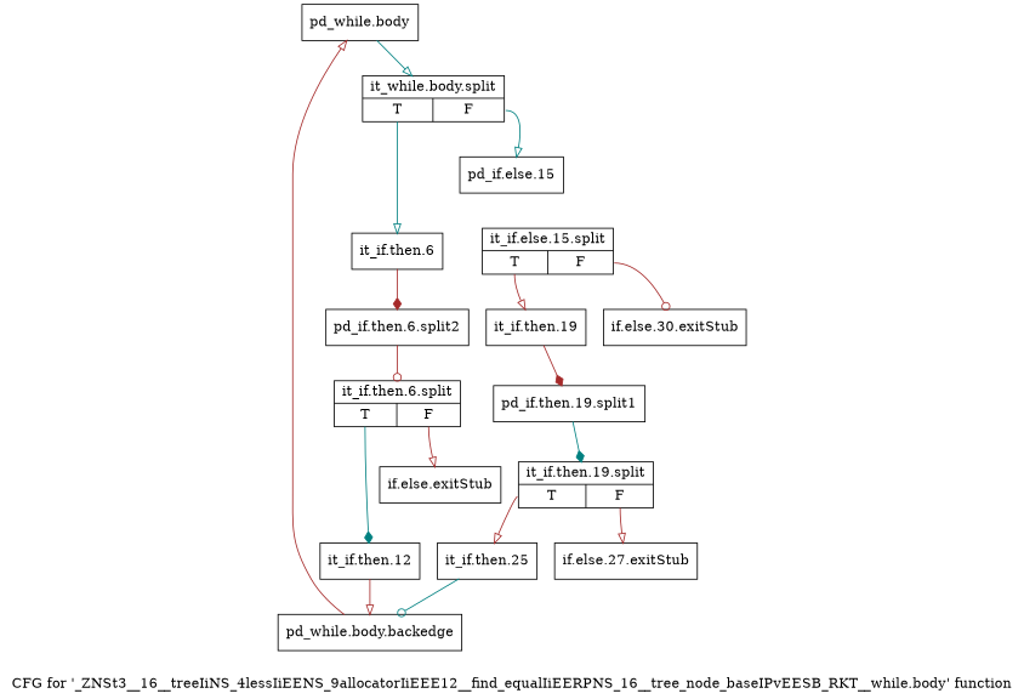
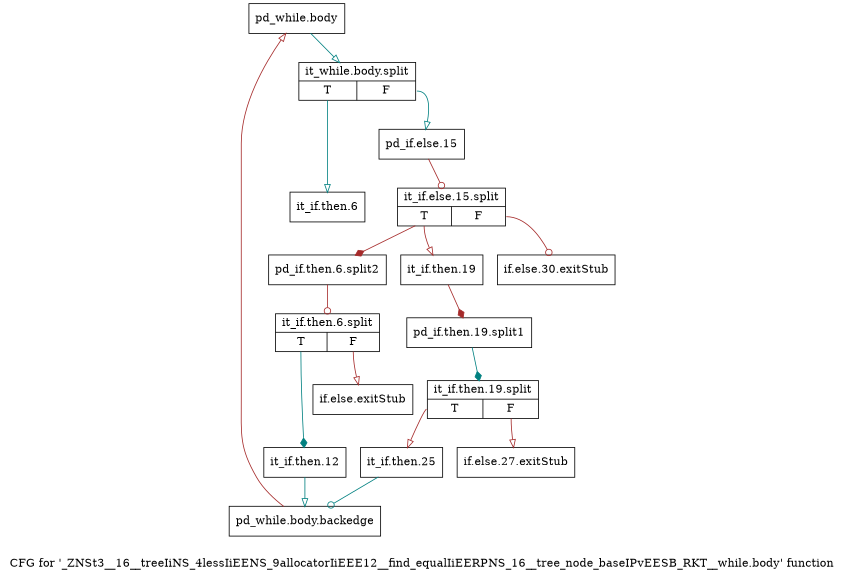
  digraph {
    label="CFG for '_ZNSt3__16__treeIiNS_4lessIiEENS_9allocatorIiEEE12__find_equalIiEERPNS_16__tree_node_baseIPvEESB_RKT__while.body' function"
    node [shape=record]
    edge [arrowhead=onormal color=brown]
    n1 [label="{pd_while.body}"]
    n2 [label="{it_while.body.split|{<s0>T|<s1>F}}"]
    n3 [label="{it_if.then.6}"]
    n4 [label="{pd_if.else.15}"]
    n5 [label="{if.else.30.exitStub}"]
    n6 [label="{if.else.27.exitStub}"]
    n7 [label="{if.else.exitStub}"]
    n8 [label="{pd_if.then.6.split2}"]
    n9 [label="{it_if.else.15.split|{<s0>T|<s1>F}}"]
    n10 [label="{it_if.then.6.split|{<s0>T|<s1>F}}"]
    n11 [label="{it_if.then.19}"]
    n12 [label="{pd_if.then.19.split1}"]
    n13 [label="{it_if.then.19.split|{<s0>T|<s1>F}}"]
    n14 [label="{it_if.then.25}"]
    n15 [label="{pd_while.body.backedge}"]
    n16 [label="{it_if.then.12}"]
    n1 -> n2 [color=teal]
    n2 -> n3 [color=teal tailport=s0]
    n2 -> n4 [color=teal tailport=s1]
-   n3 -> n8 [arrowhead=diamond]
+   n9 -> n8 [arrowhead=diamond]
+   n4 -> n9 [arrowhead=odot]
    n8 -> n10 [arrowhead=odot]
    n9 -> n5 [arrowhead=odot tailport=s1]
    n9 -> n11 [tailport=s0]
    n10 -> n7 [tailport=s1]
    n10 -> n16 [arrowhead=diamond color=teal tailport=s0]
    n11 -> n12 [arrowhead=diamond]
    n12 -> n13 [arrowhead=diamond color=teal]
    n13 -> n6 [tailport=s1]
    n13 -> n14 [tailport=s0]
    n14 -> n15 [arrowhead=odot color=teal]
    n15 -> n1
-   n16 -> n15
+   n16 -> n15 [color=teal]
  }
